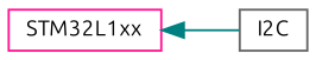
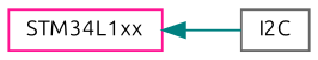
  digraph {
    rankdir=LR
    fontname=Ubuntu
    node [fillcolor=white fontname=Ubuntu fontsize=10 shape=record style=filled]
-   n1 [color=deeppink height=0.2 label=STM32L1xx width=0.4]
+   n1 [color=deeppink height=0.2 label=STM34L1xx width=0.4]
    n2 [color=gray40 fontcolor=black height=0.2 label=I2C width=0.4]
    n1 -> n2 [dir=back fontname=Ubuntu fontsize=10 labelfontname=Helvetica labelfontsize=10 shape=plaintext style=solid color=teal]
  }
